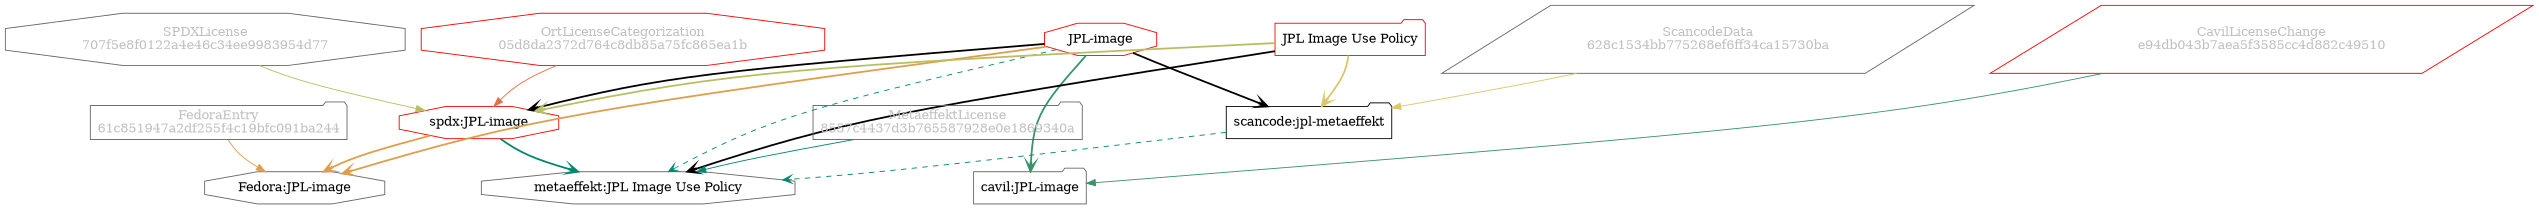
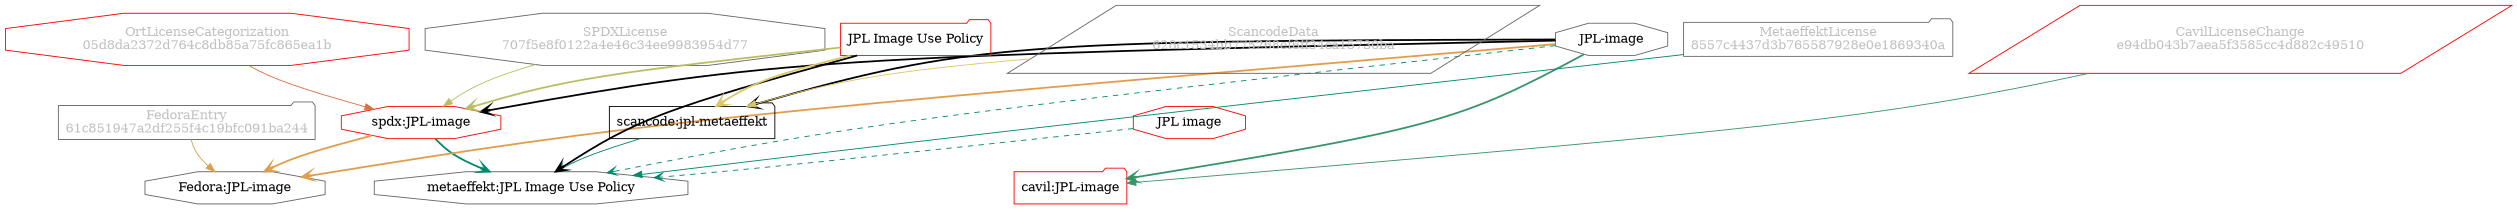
  strict digraph {
    splines=curved
    node [color=gray40 shape=octagon]
    edge [color="#00876c" weight=0.5 arrowhead=vee style=bold]
    n1 [fillcolor="beige;1" fontcolor=gray label="SPDXLicense\n707f5e8f0122a4e46c34ee9983954d77"]
    n2 [color=red label="spdx:JPL-image"]
    n3 [label="Fedora:JPL-image"]
    n4 [label="metaeffekt:JPL Image Use Policy"]
-   n5 [color=red label="JPL-image"]
+   n5 [label="JPL-image"]
    n6 [color=black label="scancode:jpl-metaeffekt" shape=folder]
-   n7 [label="cavil:JPL-image" shape=folder]
+   n7 [color=red label="cavil:JPL-image" shape=folder]
    n8 [color=red label="JPL Image Use Policy" shape=folder]
    n9 [fillcolor="beige;1" fontcolor=gray label="FedoraEntry\n61c851947a2df255f4c19bfc091ba244" shape=folder]
    n10 [fillcolor="beige;1" fontcolor=gray label="ScancodeData\n628c1534bb775268ef6ff34ca15730ba" shape=parallelogram]
    n11 [color=red fillcolor="beige;1" fontcolor=gray label="OrtLicenseCategorization\n05d8da2372d764c8db85a75fc865ea1b"]
    n12 [color=red fillcolor="beige;1" fontcolor=gray label="CavilLicenseChange\ne94db043b7aea5f3585cc4d882c49510" shape=parallelogram]
    n13 [fillcolor="beige;1" fontcolor=gray label="MetaeffektLicense\n8557c4437d3b765587928e0e1869340a" shape=folder]
+   n14 [color=red label="JPL image"]
    n1 -> n2 [color="#b8bf62" arrowhead="" style=""]
    n2 -> n3 [color="#e09d4b" weight=0.7]
    n2 -> n4 [weight=0.7]
    n5 -> n2 [weight=0.7 color=""]
    n5 -> n3 [color="#e09d4b" weight=0.7]
    n5 -> n4 [style=dashed]
    n5 -> n6 [weight=0.7 color=""]
    n5 -> n7 [color="#379469" weight=0.7]
-   n6 -> n4 [style=dashed]
+   n6 -> n4 [style=solid]
    n8 -> n2 [color="#b8bf62" weight=0.7]
    n8 -> n4 [color=black weight=0.7]
    n8 -> n6 [color="#dac767" weight=0.7]
    n9 -> n3 [color="#e09d4b" arrowhead="" style=""]
    n10 -> n6 [color="#dac767" arrowhead="" style=""]
    n11 -> n2 [color="#e06f45" arrowhead="" style=""]
    n12 -> n7 [color="#379469" arrowhead="" style=""]
    n13 -> n4 [arrowhead="" style=""]
+   n14 -> n4 [style=dashed]
  }
